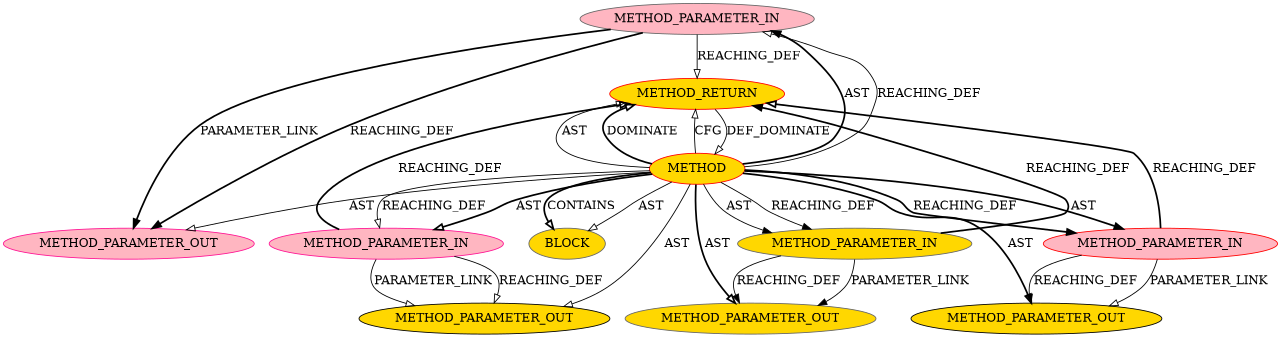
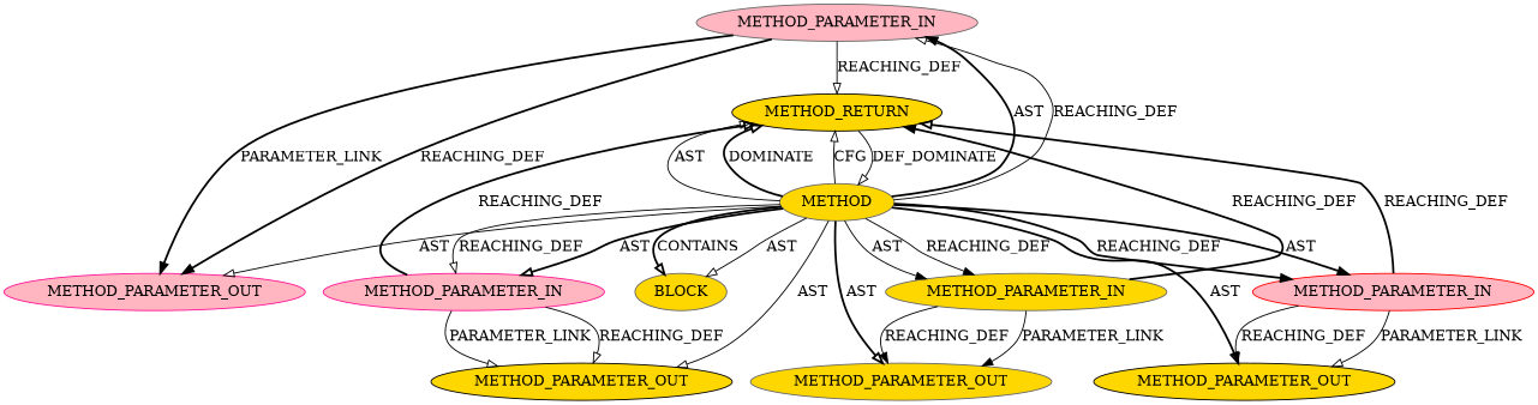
  digraph {
    node [CODE=p3 EVALUATION_STRATEGY=BY_VALUE IS_VARIADIC=false ORDER=2 TYPE_FULL_NAME=ANY color=gray40 fillcolor=gold style=filled]
    edge [arrowhead=onormal style=solid]
    n1 [INDEX=3 NAME=p3 ORDER=3 fillcolor=lightpink label=METHOD_PARAMETER_IN]
-   n2 [CODE=RET color=red label=METHOD_RETURN IS_VARIADIC=""]
+   n2 [CODE=RET color=black label=METHOD_RETURN IS_VARIADIC=""]
    n3 [INDEX=3 NAME=p3 ORDER=3 color=deeppink fillcolor=lightpink label=METHOD_PARAMETER_OUT]
-   n4 [AST_PARENT_FULL_NAME="<global>" AST_PARENT_TYPE=NAMESPACE_BLOCK CODE="<empty>" FILENAME="<empty>" FULL_NAME=bvec_set_page IS_EXTERNAL=true NAME=bvec_set_page ORDER=0 color=red label=METHOD EVALUATION_STRATEGY="" IS_VARIADIC="" TYPE_FULL_NAME=""]
+   n4 [AST_PARENT_FULL_NAME="<global>" AST_PARENT_TYPE=NAMESPACE_BLOCK CODE="<empty>" FILENAME="<empty>" FULL_NAME=bvec_set_page IS_EXTERNAL=true NAME=bvec_set_page ORDER=0 label=METHOD EVALUATION_STRATEGY="" IS_VARIADIC="" TYPE_FULL_NAME=""]
    n5 [CODE=p4 INDEX=4 NAME=p4 ORDER=4 color=black label=METHOD_PARAMETER_OUT]
    n6 [CODE=p1 INDEX=1 NAME=p1 ORDER=1 color=deeppink fillcolor=lightpink label=METHOD_PARAMETER_IN]
    n7 [CODE=p1 INDEX=1 NAME=p1 ORDER=1 color=black label=METHOD_PARAMETER_OUT]
    n8 [ARGUMENT_INDEX=1 CODE="<empty>" ORDER=1 label=BLOCK EVALUATION_STRATEGY="" IS_VARIADIC=""]
    n9 [CODE=p2 INDEX=2 NAME=p2 label=METHOD_PARAMETER_OUT]
    n10 [CODE=p2 INDEX=2 NAME=p2 label=METHOD_PARAMETER_IN]
    n11 [CODE=p4 INDEX=4 NAME=p4 ORDER=4 color=red fillcolor=lightpink label=METHOD_PARAMETER_IN]
    n1 -> n2 [VARIABLE=p3 label=REACHING_DEF]
    n1 -> n3 [VARIABLE=p3 arrowhead=normal label=REACHING_DEF style=bold]
    n1 -> n3 [arrowhead=normal label=PARAMETER_LINK style=bold]
    n2 -> n4 [label=DEF_DOMINATE]
    n4 -> n1 [arrowhead=normal label=AST style=bold]
    n4 -> n1 [label=REACHING_DEF]
    n4 -> n2 [label=AST]
    n4 -> n2 [label=DOMINATE style=bold]
    n4 -> n2 [label=CFG]
    n4 -> n3 [label=AST]
    n4 -> n5 [label=AST style=bold]
    n4 -> n6 [label=REACHING_DEF]
    n4 -> n6 [label=AST style=bold]
    n4 -> n7 [label=AST]
    n4 -> n8 [label=AST]
    n4 -> n8 [label=CONTAINS style=bold]
    n4 -> n9 [label=AST style=bold]
    n4 -> n10 [arrowhead=normal label=AST]
    n4 -> n10 [arrowhead=normal label=REACHING_DEF]
    n4 -> n11 [arrowhead=normal label=AST style=bold]
    n4 -> n11 [arrowhead=normal label=REACHING_DEF style=bold]
    n6 -> n2 [VARIABLE=p1 label=REACHING_DEF style=bold]
    n6 -> n7 [VARIABLE=p1 label=REACHING_DEF]
    n6 -> n7 [label=PARAMETER_LINK]
    n10 -> n2 [VARIABLE=p2 arrowhead=normal label=REACHING_DEF style=bold]
    n10 -> n9 [arrowhead=normal label=PARAMETER_LINK]
    n10 -> n9 [VARIABLE=p2 arrowhead=normal label=REACHING_DEF]
    n11 -> n2 [VARIABLE=p4 label=REACHING_DEF style=bold]
    n11 -> n5 [label=PARAMETER_LINK]
    n11 -> n5 [VARIABLE=p4 arrowhead=normal label=REACHING_DEF]
  }
